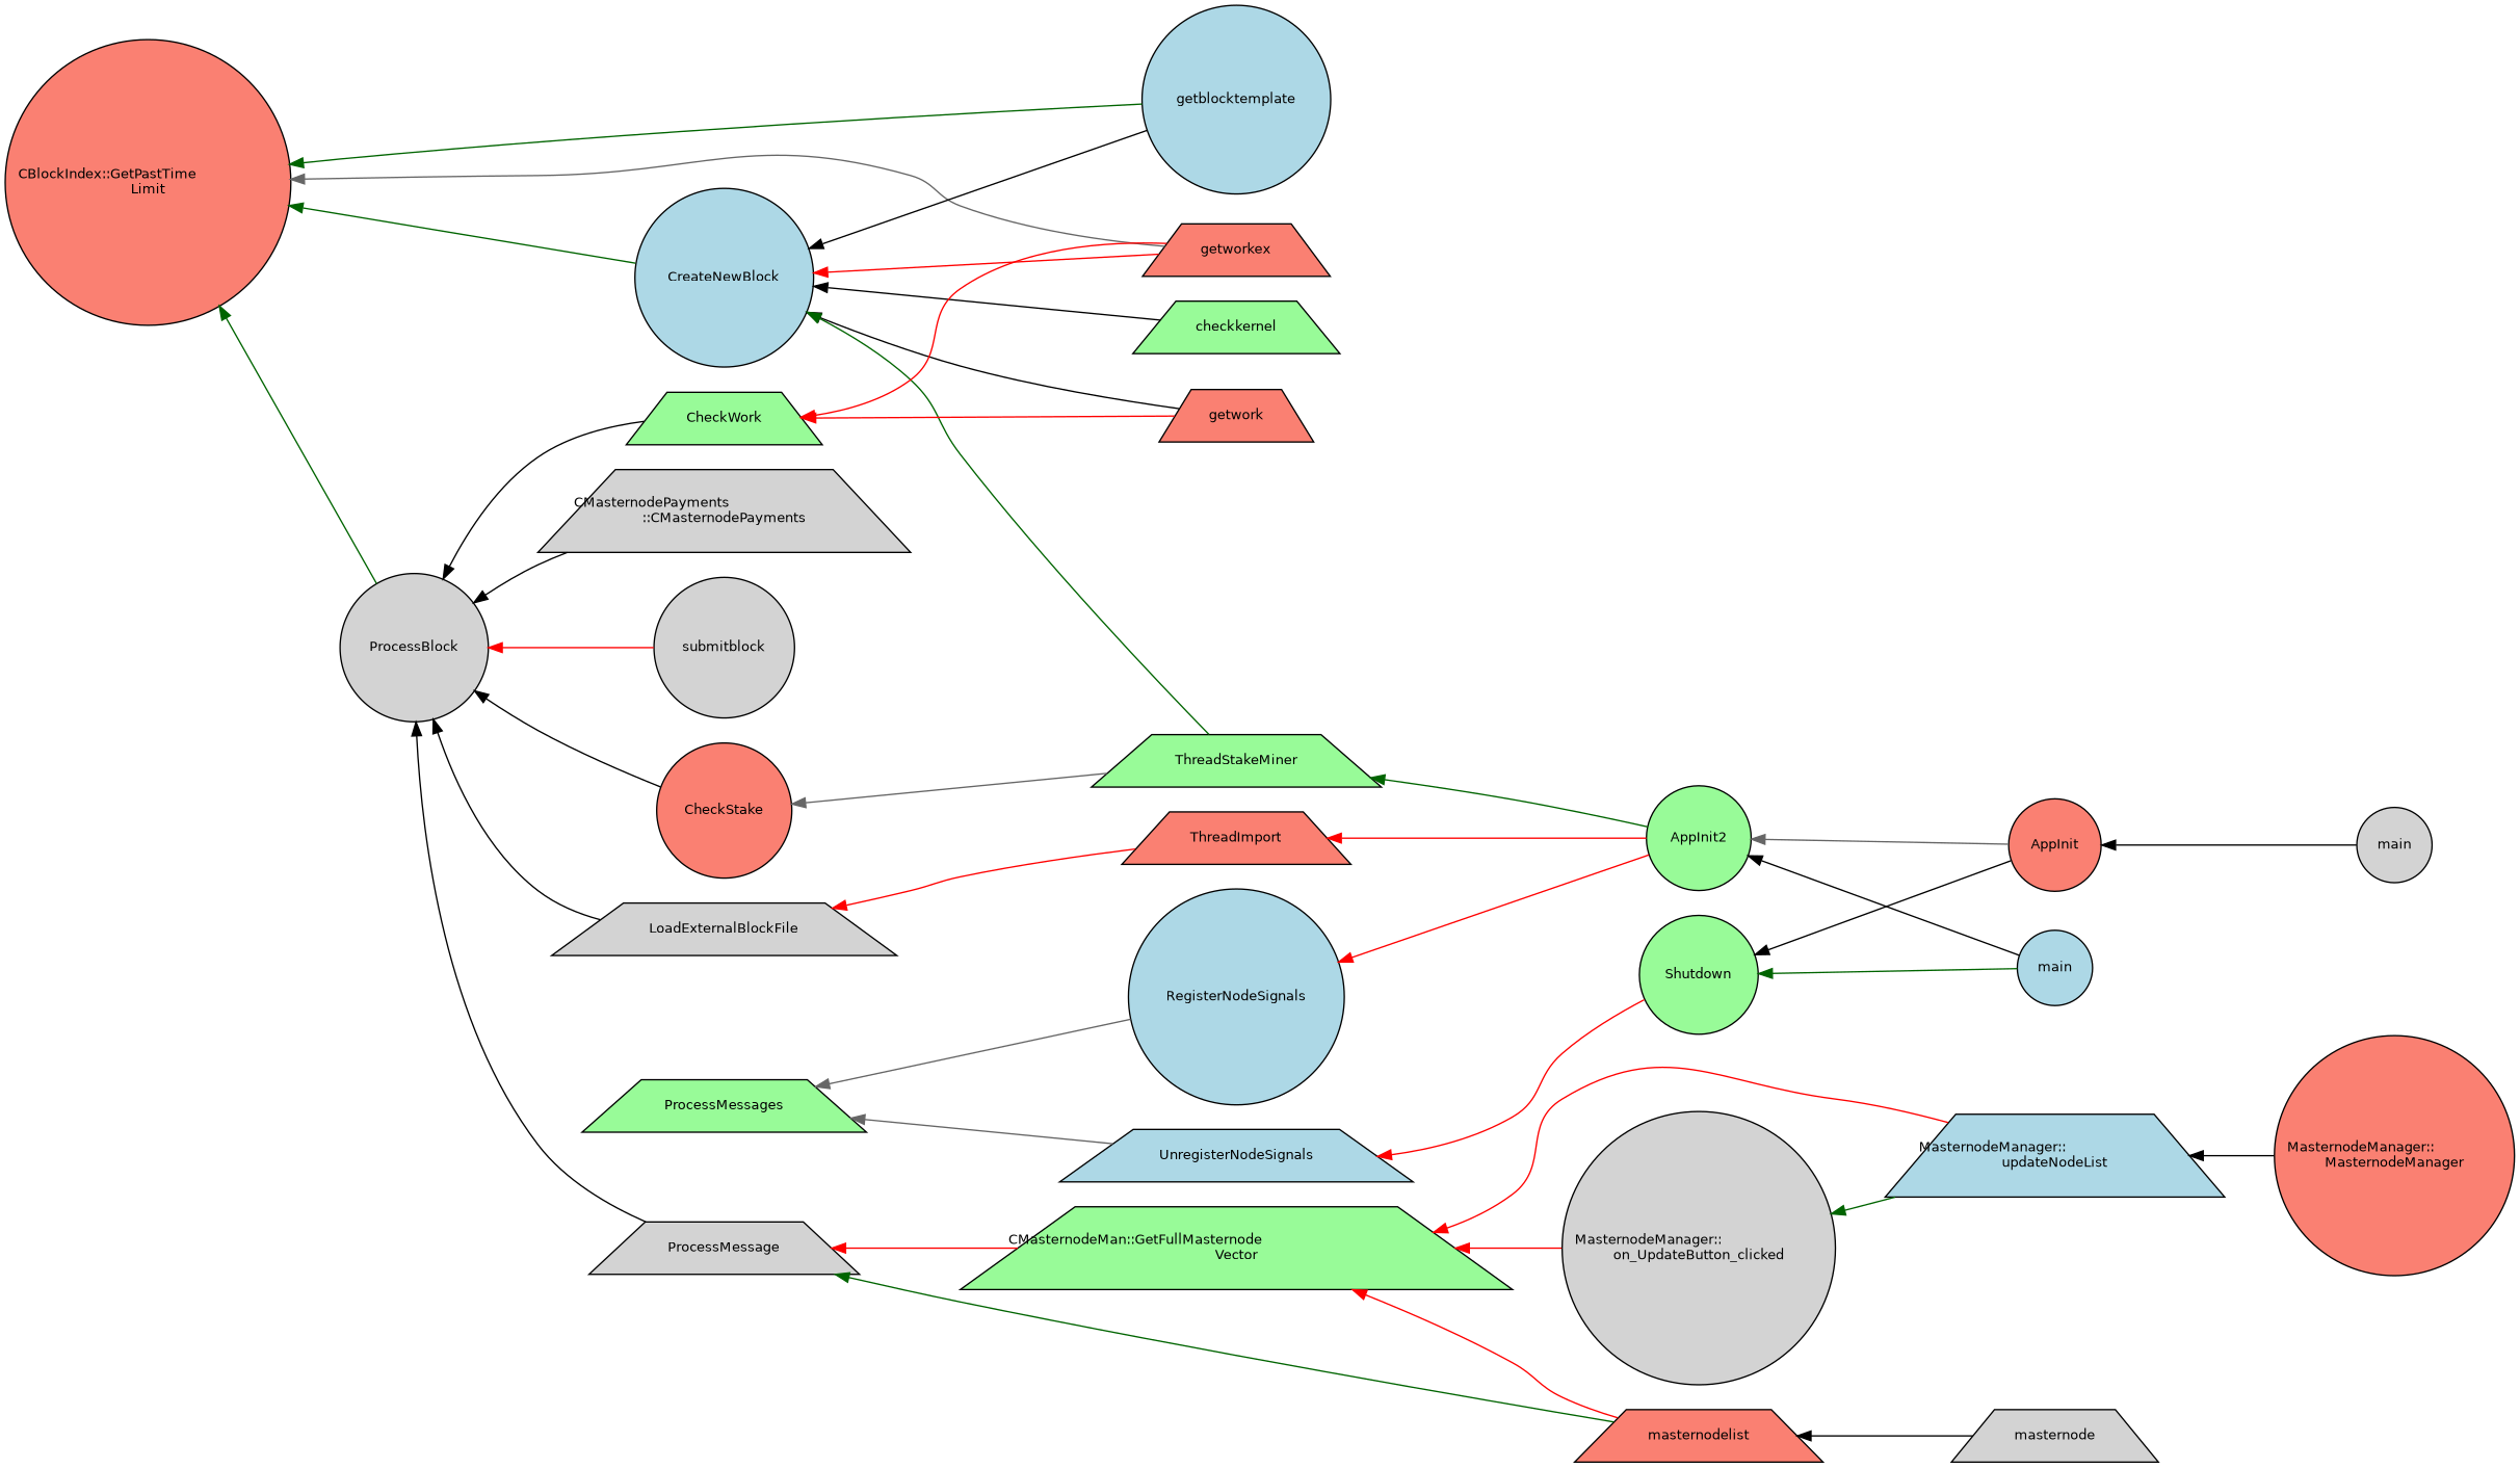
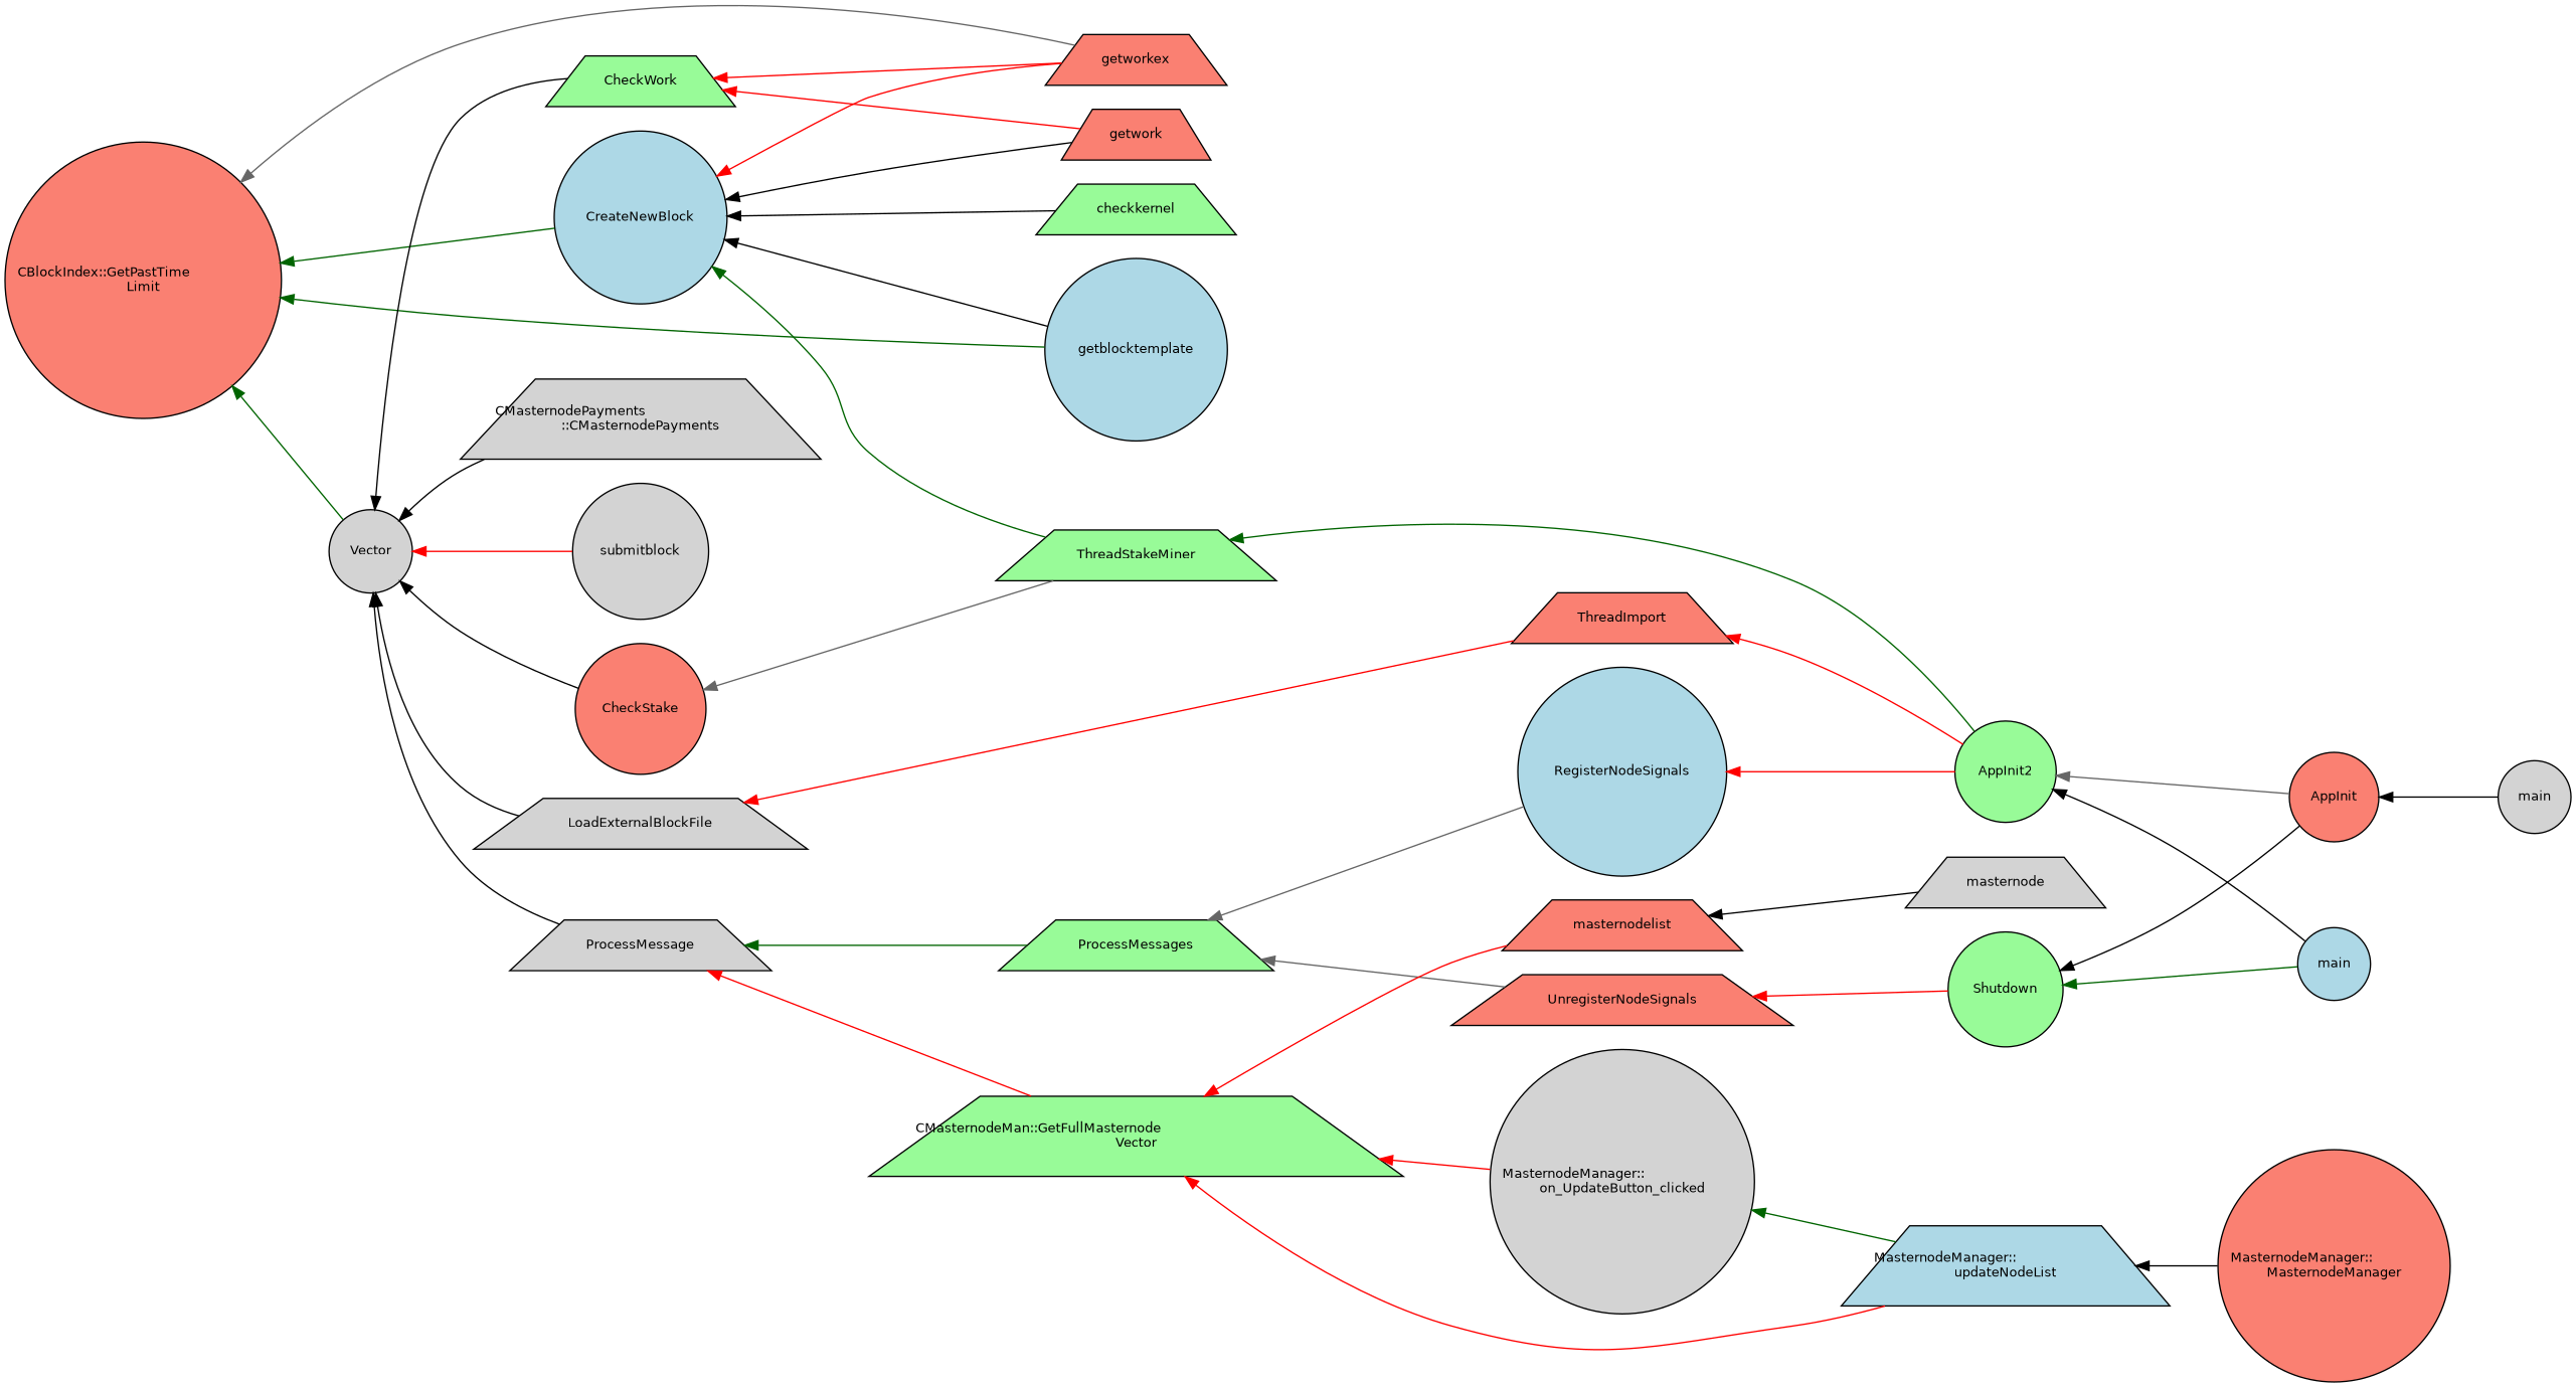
  digraph {
    rankdir=LR
    node [color=black fillcolor=salmon fontname=Helvetica fontsize=10 shape=trapezium style=filled]
    edge [color=black dir=back fontname=Helvetica fontsize=10 labelfontname=Helvetica labelfontsize=10 style=solid]
    n1 [fontcolor=black height=0.2 label="CBlockIndex::GetPastTime\lLimit" shape=circle width=0.4]
-   n2 [fillcolor=lightgrey height=0.2 label=ProcessBlock shape=circle width=0.4]
+   n2 [fillcolor=lightgrey height=0.2 label=Vector shape=circle width=0.4]
    n3 [height=0.2 label=getworkex width=0.4]
    n4 [fillcolor=lightblue height=0.2 label=CreateNewBlock shape=circle width=0.4]
    n5 [fillcolor=lightblue height=0.2 label=getblocktemplate shape=circle width=0.4]
    n6 [fillcolor=lightgrey height=0.2 label=LoadExternalBlockFile width=0.4]
    n7 [fillcolor=lightgrey height=0.2 label=ProcessMessage width=0.4]
    n8 [fillcolor=lightgrey height=0.2 label="CMasternodePayments\l::CMasternodePayments" width=0.4]
    n9 [fillcolor=palegreen height=0.2 label=CheckWork width=0.4]
    n10 [height=0.2 label=CheckStake shape=circle width=0.4]
    n11 [fillcolor=lightgrey height=0.2 label=submitblock shape=circle width=0.4]
    n12 [height=0.2 label=getwork width=0.4]
    n13 [fillcolor=palegreen height=0.2 label=ThreadStakeMiner width=0.4]
    n14 [fillcolor=palegreen height=0.2 label=checkkernel width=0.4]
    n15 [height=0.2 label=ThreadImport width=0.4]
    n16 [fillcolor=palegreen height=0.2 label=ProcessMessages width=0.4]
    n17 [fillcolor=palegreen height=0.2 label="CMasternodeMan::GetFullMasternode\lVector" width=0.4]
    n18 [fillcolor=palegreen height=0.2 label=AppInit2 shape=circle width=0.4]
    n19 [height=0.2 label=AppInit shape=circle width=0.4]
    n20 [fillcolor=lightblue height=0.2 label=main shape=circle width=0.4]
    n21 [fillcolor=lightgrey height=0.2 label=main shape=circle width=0.4]
    n22 [fillcolor=lightblue height=0.2 label=RegisterNodeSignals shape=circle width=0.4]
-   n23 [fillcolor=lightblue height=0.2 label=UnregisterNodeSignals width=0.4]
+   n23 [height=0.2 label=UnregisterNodeSignals width=0.4]
    n24 [fillcolor=lightblue height=0.2 label="MasternodeManager::\lupdateNodeList" width=0.4]
    n25 [fillcolor=lightgrey height=0.2 label="MasternodeManager::\lon_UpdateButton_clicked" shape=circle width=0.4]
    n26 [height=0.2 label=masternodelist width=0.4]
    n27 [fillcolor=palegreen height=0.2 label=Shutdown shape=circle width=0.4]
    n28 [height=0.2 label="MasternodeManager::\lMasternodeManager" shape=circle width=0.4]
    n29 [fillcolor=lightgrey height=0.2 label=masternode width=0.4]
    n1 -> n2 [color=darkgreen]
    n1 -> n3 [color=gray40]
    n1 -> n4 [color=darkgreen]
    n1 -> n5 [color=darkgreen]
    n2 -> n6
    n2 -> n7
    n2 -> n8
    n2 -> n9
    n2 -> n10
    n2 -> n11 [color=red]
    n4 -> n3 [color=red]
    n4 -> n5
    n4 -> n12
    n4 -> n13 [color=darkgreen]
    n4 -> n14
    n6 -> n15 [color=red]
-   n7 -> n26 [color=darkgreen]
+   n7 -> n16 [color=darkgreen]
    n7 -> n17 [color=red]
    n9 -> n3 [color=red]
    n9 -> n12 [color=red]
    n10 -> n13 [color=gray40]
    n13 -> n18 [color=darkgreen]
    n15 -> n18 [color=red]
    n16 -> n22 [color=gray40]
    n16 -> n23 [color=gray40]
    n17 -> n24 [color=red]
    n17 -> n25 [color=red]
    n17 -> n26 [color=red]
    n18 -> n19 [color=gray40]
    n18 -> n20
    n19 -> n21
    n22 -> n18 [color=red]
    n23 -> n27 [color=red]
    n24 -> n28
    n25 -> n24 [color=darkgreen]
    n26 -> n29
    n27 -> n19
    n27 -> n20 [color=darkgreen]
  }
